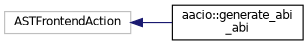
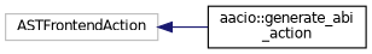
  digraph {
    rankdir=LR
    node [fillcolor=white fontname=Helvetica fontsize=10 shape=record style=filled]
    n1 [color=grey75 height=0.2 label=ASTFrontendAction width=0.4]
-   n2 [color=black height=0.2 label="aacio::generate_abi\l_abi" width=0.4]
+   n2 [color=black height=0.2 label="aacio::generate_abi\l_action" width=0.4]
    n1 -> n2 [color=midnightblue dir=back fontname=Helvetica fontsize=10 labelfontname=Helvetica labelfontsize=10 style=solid]
  }
